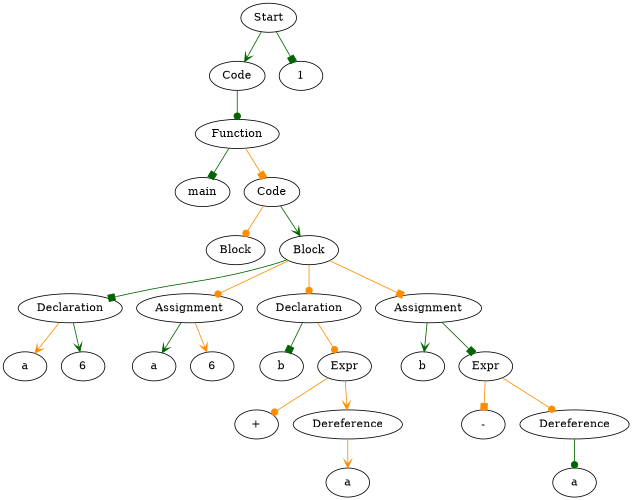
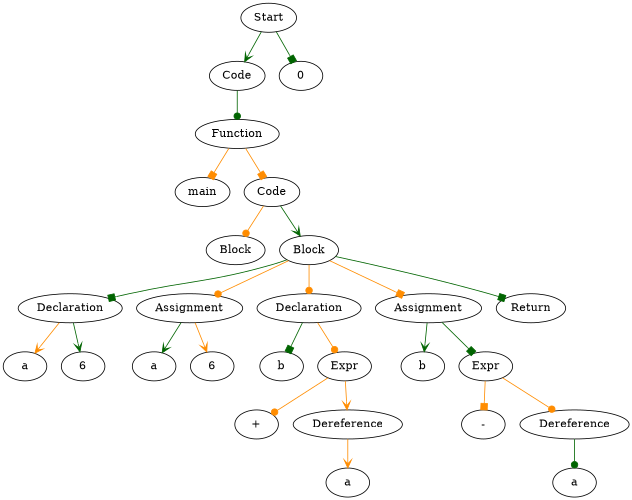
  digraph {
    edge [arrowhead=vee color=darkorange]
    n1 [label=Start]
    n2 [label=Code]
-   n3 [label=1]
+   n3 [label=0]
    n4 [label=Function]
    n5 [label=main]
    n6 [label=Code]
    n7 [label=Block]
    n8 [label=Block]
    n9 [label=Declaration]
    n10 [label=Assignment]
    n11 [label=Declaration]
    n12 [label=Assignment]
+   n13 [label=Return]
    n14 [label=a]
    n15 [label=6]
    n16 [label=a]
    n17 [label=6]
    n18 [label=b]
    n19 [label=Expr]
    n20 [label=b]
    n21 [label=Expr]
    n22 [label="+"]
    n23 [label=Dereference]
    n24 [label="-"]
    n25 [label=Dereference]
    n26 [label=a]
    n27 [label=a]
    n1 -> n2 [color=darkgreen]
    n1 -> n3 [arrowhead=box color=darkgreen]
    n2 -> n4 [arrowhead=dot color=darkgreen]
-   n4 -> n5 [arrowhead=box color=darkgreen]
+   n4 -> n5 [arrowhead=box]
    n4 -> n6 [arrowhead=box]
    n6 -> n7 [arrowhead=dot]
    n6 -> n8 [color=darkgreen]
    n8 -> n9 [arrowhead=box color=darkgreen]
    n8 -> n10 [arrowhead=dot]
    n8 -> n11 [arrowhead=dot]
    n8 -> n12 [arrowhead=box]
+   n8 -> n13 [arrowhead=box color=darkgreen]
    n9 -> n14
    n9 -> n15 [color=darkgreen]
    n10 -> n16 [color=darkgreen]
    n10 -> n17
    n11 -> n18 [arrowhead=box color=darkgreen]
    n11 -> n19 [arrowhead=dot]
    n12 -> n20 [color=darkgreen]
    n12 -> n21 [arrowhead=box color=darkgreen]
    n19 -> n22 [arrowhead=dot]
    n19 -> n23
    n21 -> n24 [arrowhead=box]
    n21 -> n25 [arrowhead=dot]
    n23 -> n26
    n25 -> n27 [arrowhead=dot color=darkgreen]
  }
